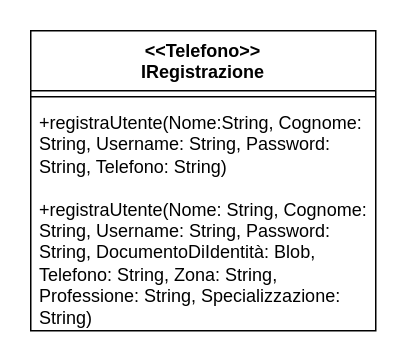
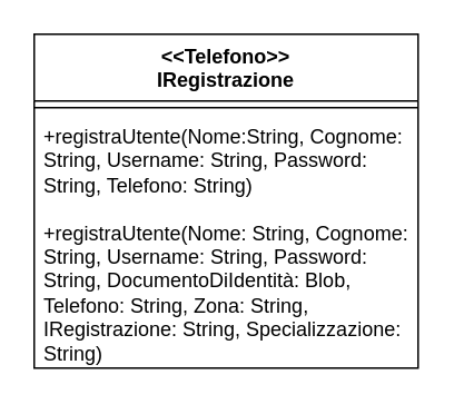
  <mxCell id="0" />
  <mxCell id="1" parent="0" />
  <mxCell id="2" value="&amp;lt;&amp;lt;Telefono&amp;gt;&amp;gt;&lt;br&gt;IRegistrazione" style="swimlane;fontStyle=1;align=center;verticalAlign=top;childLayout=stackLayout;horizontal=1;startSize=40;horizontalStack=0;resizeParent=1;resizeParentMax=0;resizeLast=0;collapsible=1;marginBottom=0;whiteSpace=wrap;html=1;" vertex="1" parent="1"><mxGeometry x="20" y="20" width="230" height="200" as="geometry" /></mxCell>
  <mxCell id="3" value="" style="line;strokeWidth=1;fillColor=none;align=left;verticalAlign=middle;spacingTop=-1;spacingLeft=3;spacingRight=3;rotatable=0;labelPosition=right;points=[];portConstraint=eastwest;strokeColor=inherit;" vertex="1" parent="2"><mxGeometry y="40" width="230" height="8" as="geometry" /></mxCell>
- <mxCell id="4" value="+registraUtente(Nome:String, Cognome: String, Username: String, Password:&lt;br&gt;String, Telefono: String)&lt;br&gt;&lt;br&gt;+registraUtente(Nome: String, Cognome:&lt;br&gt;String, Username: String, Password:&lt;br&gt;String, DocumentoDiIdentità: Blob, Telefono: String, Zona: String, Professione: String, Specializzazione: String)&amp;nbsp;" style="text;strokeColor=none;fillColor=none;align=left;verticalAlign=top;spacingLeft=4;spacingRight=4;overflow=hidden;rotatable=0;points=[[0,0.5],[1,0.5]];portConstraint=eastwest;whiteSpace=wrap;html=1;" vertex="1" parent="2"><mxGeometry y="48" width="230" height="152" as="geometry" /></mxCell>
+ <mxCell id="4" value="+registraUtente(Nome:String, Cognome: String, Username: String, Password:&lt;br&gt;String, Telefono: String)&lt;br&gt;&lt;br&gt;+registraUtente(Nome: String, Cognome:&lt;br&gt;String, Username: String, Password:&lt;br&gt;String, DocumentoDiIdentità: Blob, Telefono: String, Zona: String, IRegistrazione: String, Specializzazione: String)&amp;nbsp;" style="text;strokeColor=none;fillColor=none;align=left;verticalAlign=top;spacingLeft=4;spacingRight=4;overflow=hidden;rotatable=0;points=[[0,0.5],[1,0.5]];portConstraint=eastwest;whiteSpace=wrap;html=1;" vertex="1" parent="2"><mxGeometry y="48" width="230" height="152" as="geometry" /></mxCell>
